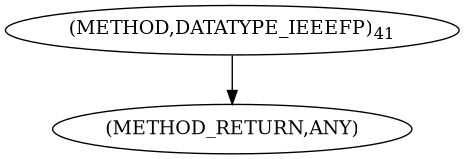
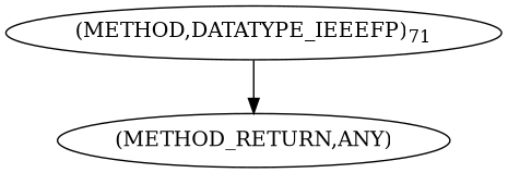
  digraph {
-   n1 [label=<(METHOD,DATATYPE_IEEEFP)<SUB>41</SUB>>]
+   n1 [label=<(METHOD,DATATYPE_IEEEFP)<SUB>71</SUB>>]
    n2 [label=<(METHOD_RETURN,ANY)>]
    n1 -> n2
  }
